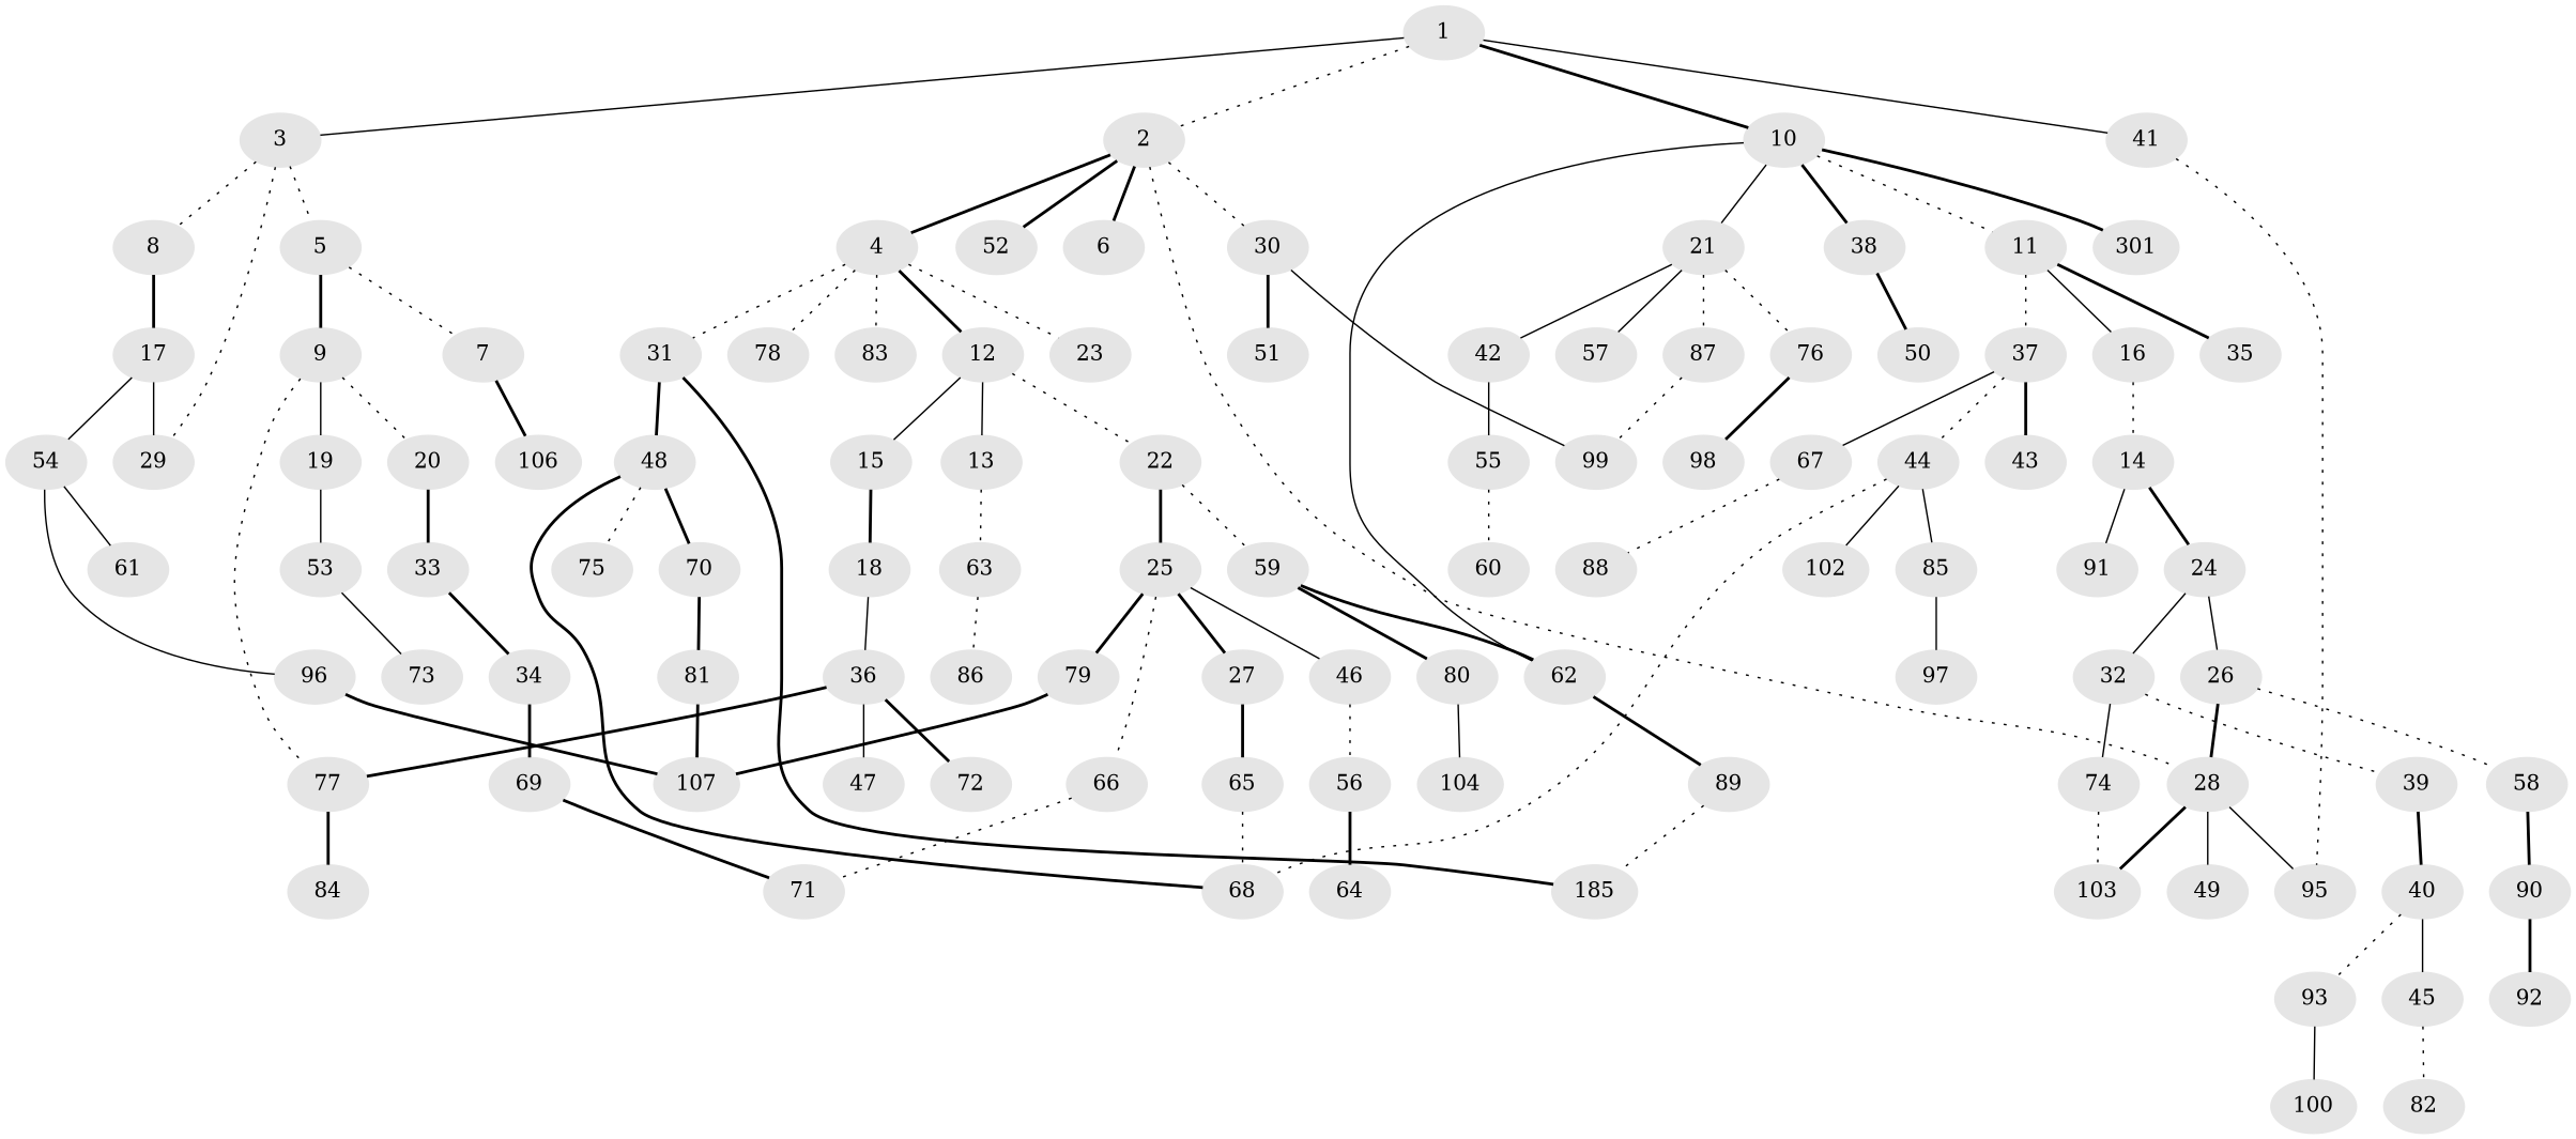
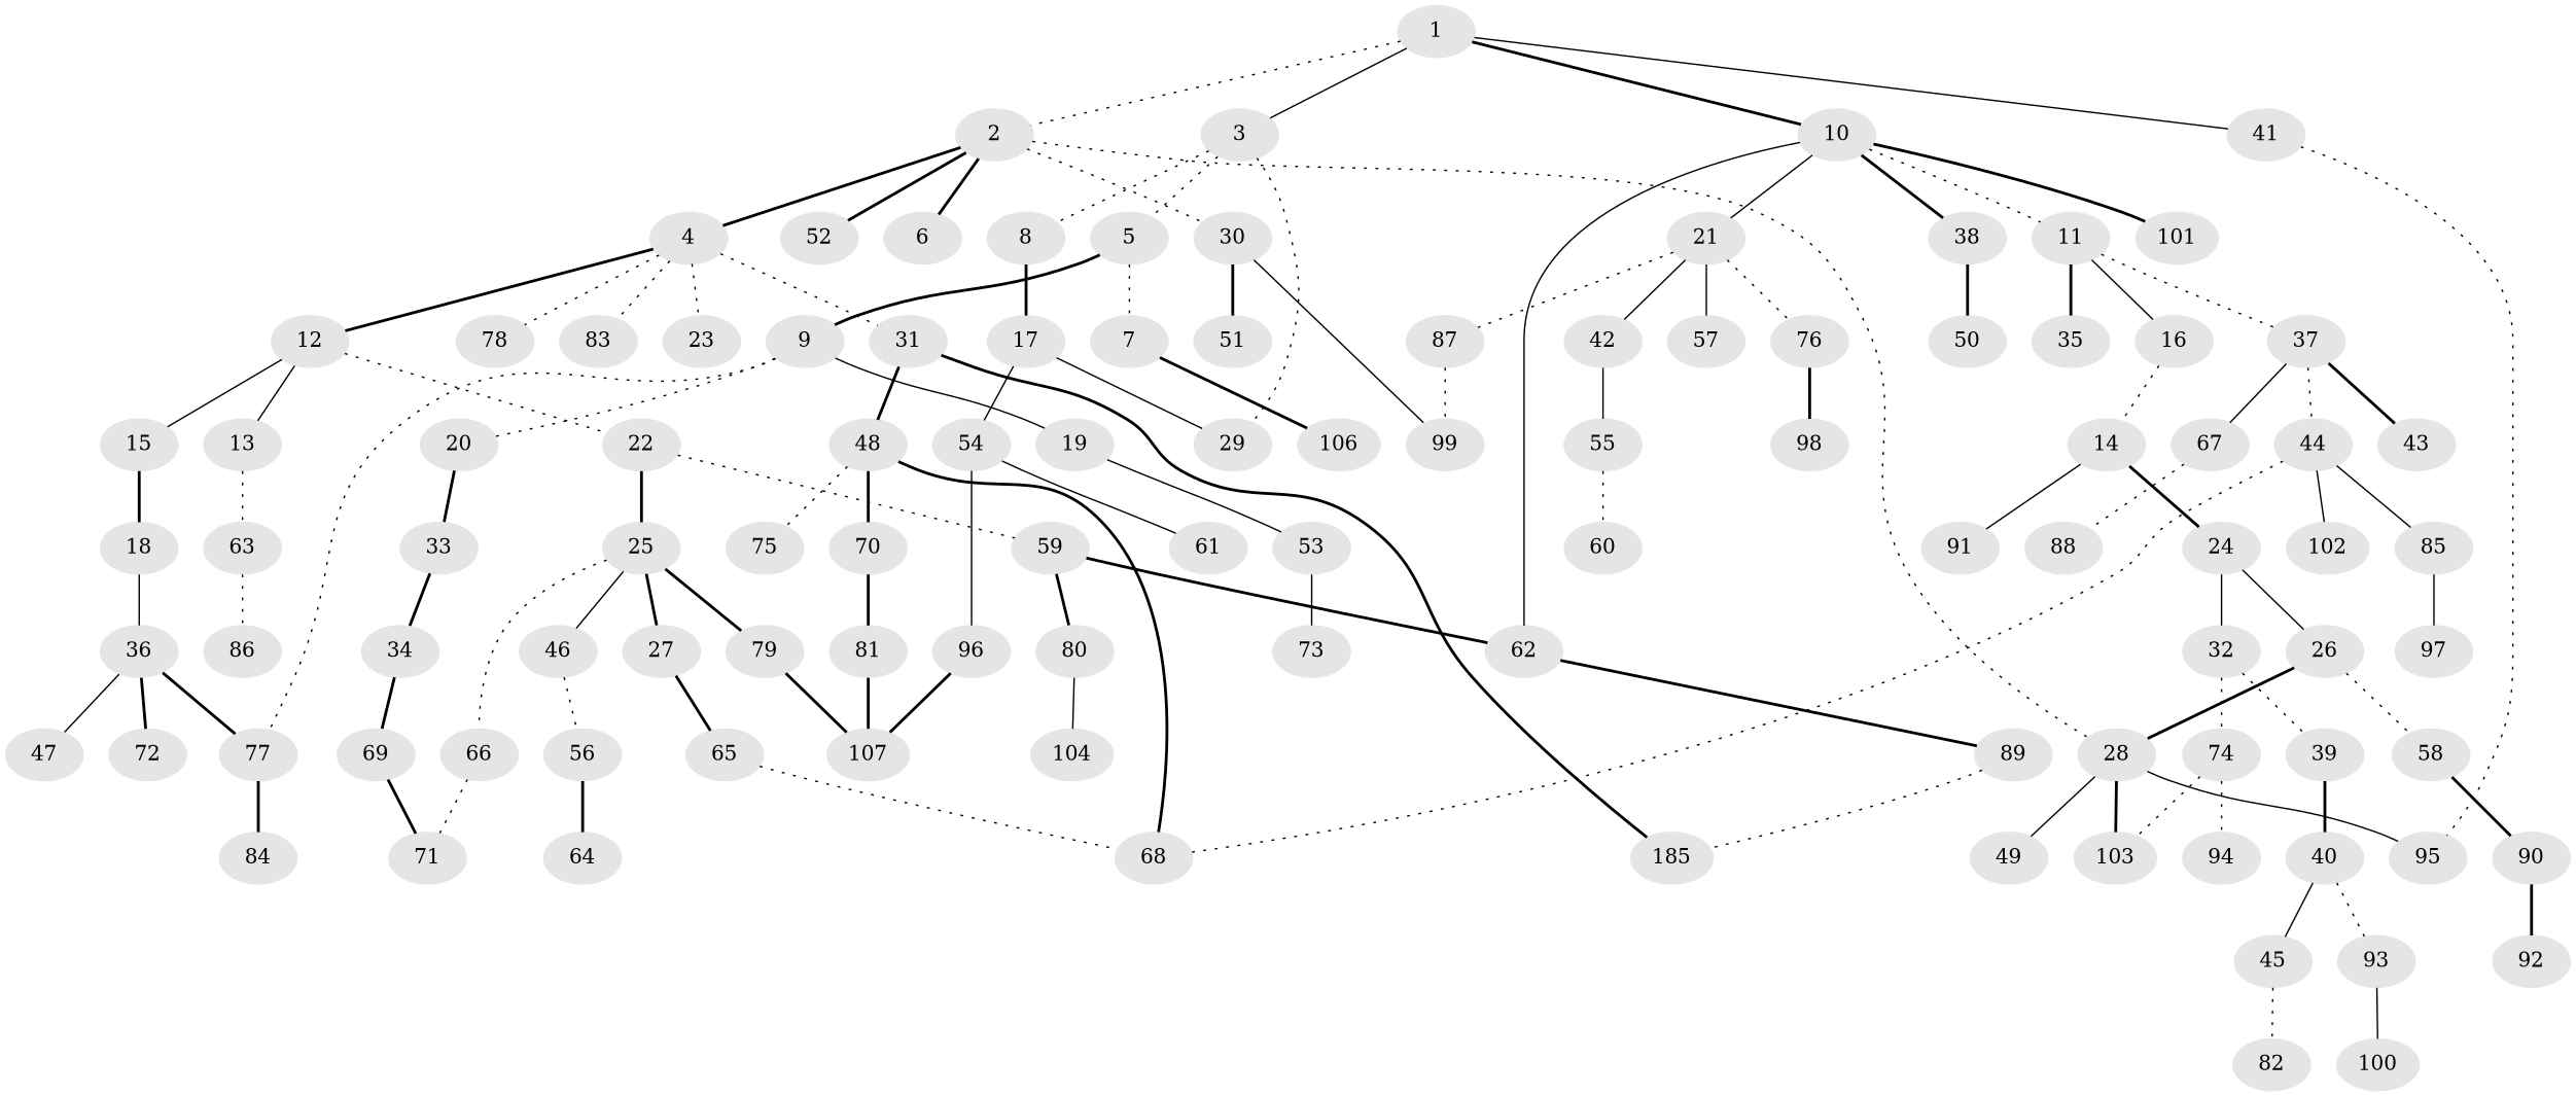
  graph {
    node [color=gray90 style=filled]
    edge [style=bold]
    1
    2
    3
    10
    41
    4
    6
    28
    30
    52
    5
    8
    29
    11
    21
    38
    62
-   101 [label=301]
+   101
    95
    12
    23
    31
    78
    83
    49
    103
    51
    99
    7
    9
    17
    13
    15
    22
    48
    n36 [label=185]
    106
    19
    20
    77
    54
    53
    33
    84
    16
    35
    37
    42
    57
    76
    87
    50
    89
    14
    24
    91
    43
    44
    67
    63
    18
    25
    59
    86
    26
    32
    36
    61
    96
    47
    72
    73
    34
    55
    98
    27
    46
    66
    79
    80
    58
    39
    74
    65
    56
    71
    107
    90
    68
    70
    75
    40
+   94
    69
    85
    102
    88
    45
    93
    82
    100
    60
    97
    64
    81
    92
    104
    1 -- 2 [style=dotted]
    1 -- 3 [style=solid]
    1 -- 10
    1 -- 41 [style=solid]
    2 -- 4
    2 -- 6
    2 -- 28 [style=dotted]
    2 -- 30 [style=dotted]
    2 -- 52
    3 -- 5 [style=dotted]
    3 -- 8 [style=dotted]
    3 -- 29 [style=dotted]
    10 -- 11 [style=dotted]
    10 -- 21 [style=solid]
    10 -- 38
    10 -- 62 [style=solid]
    10 -- 101
    41 -- 95 [style=dotted]
    4 -- 12
    4 -- 23 [style=dotted]
    4 -- 31 [style=dotted]
    4 -- 78 [style=dotted]
    4 -- 83 [style=dotted]
    28 -- 95 [style=solid]
    28 -- 49 [style=solid]
    28 -- 103
    30 -- 51
    30 -- 99 [style=solid]
    5 -- 7 [style=dotted]
    5 -- 9
    8 -- 17
    11 -- 16 [style=solid]
    11 -- 35
    11 -- 37 [style=dotted]
    21 -- 42 [style=solid]
    21 -- 57 [style=solid]
    21 -- 76 [style=dotted]
    21 -- 87 [style=dotted]
    38 -- 50
    62 -- 89
    12 -- 13 [style=solid]
    12 -- 15 [style=solid]
    12 -- 22 [style=dotted]
    31 -- 48
    31 -- n36
    7 -- 106
    9 -- 19 [style=solid]
    9 -- 20 [style=dotted]
    9 -- 77 [style=dotted]
    17 -- 29 [style=solid]
    17 -- 54 [style=solid]
    13 -- 63 [style=dotted]
    15 -- 18
    22 -- 25
    22 -- 59 [style=dotted]
    48 -- 68
    48 -- 70
    48 -- 75 [style=dotted]
    19 -- 53 [style=solid]
    20 -- 33
    77 -- 84
    54 -- 61 [style=solid]
    54 -- 96 [style=solid]
    53 -- 73 [style=solid]
    33 -- 34
    16 -- 14 [style=dotted]
    37 -- 43
    37 -- 44 [style=dotted]
    37 -- 67 [style=solid]
    42 -- 55 [style=solid]
    76 -- 98
    87 -- 99 [style=dotted]
    89 -- n36 [style=dotted]
    14 -- 24
    14 -- 91 [style=solid]
    24 -- 26 [style=solid]
    24 -- 32 [style=solid]
    44 -- 68 [style=dotted]
    44 -- 85 [style=solid]
    44 -- 102 [style=solid]
    67 -- 88 [style=dotted]
    63 -- 86 [style=dotted]
    18 -- 36 [style=solid]
    25 -- 27
    25 -- 46 [style=solid]
    25 -- 66 [style=dotted]
    25 -- 79
    59 -- 62
    59 -- 80
    26 -- 28
    26 -- 58 [style=dotted]
    32 -- 39 [style=dotted]
-   32 -- 74 [style=solid]
+   32 -- 74 [style=dotted]
    36 -- 77
    36 -- 47 [style=solid]
    36 -- 72
    96 -- 107
    34 -- 69
    55 -- 60 [style=dotted]
    27 -- 65
    46 -- 56 [style=dotted]
    66 -- 71 [style=dotted]
    79 -- 107
    80 -- 104 [style=solid]
    58 -- 90
    39 -- 40
    74 -- 103 [style=dotted]
+   74 -- 94 [style=dotted]
    65 -- 68 [style=dotted]
    56 -- 64
    90 -- 92
    70 -- 81
    40 -- 45 [style=solid]
    40 -- 93 [style=dotted]
    69 -- 71
    85 -- 97 [style=solid]
    45 -- 82 [style=dotted]
    93 -- 100 [style=solid]
    81 -- 107
  }
